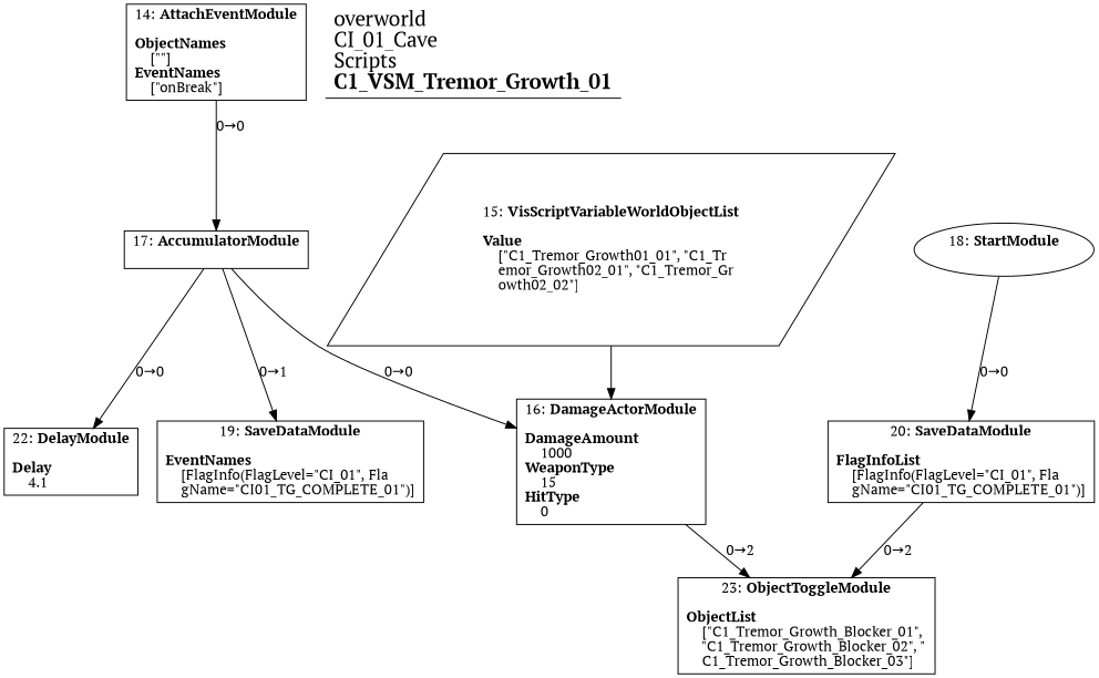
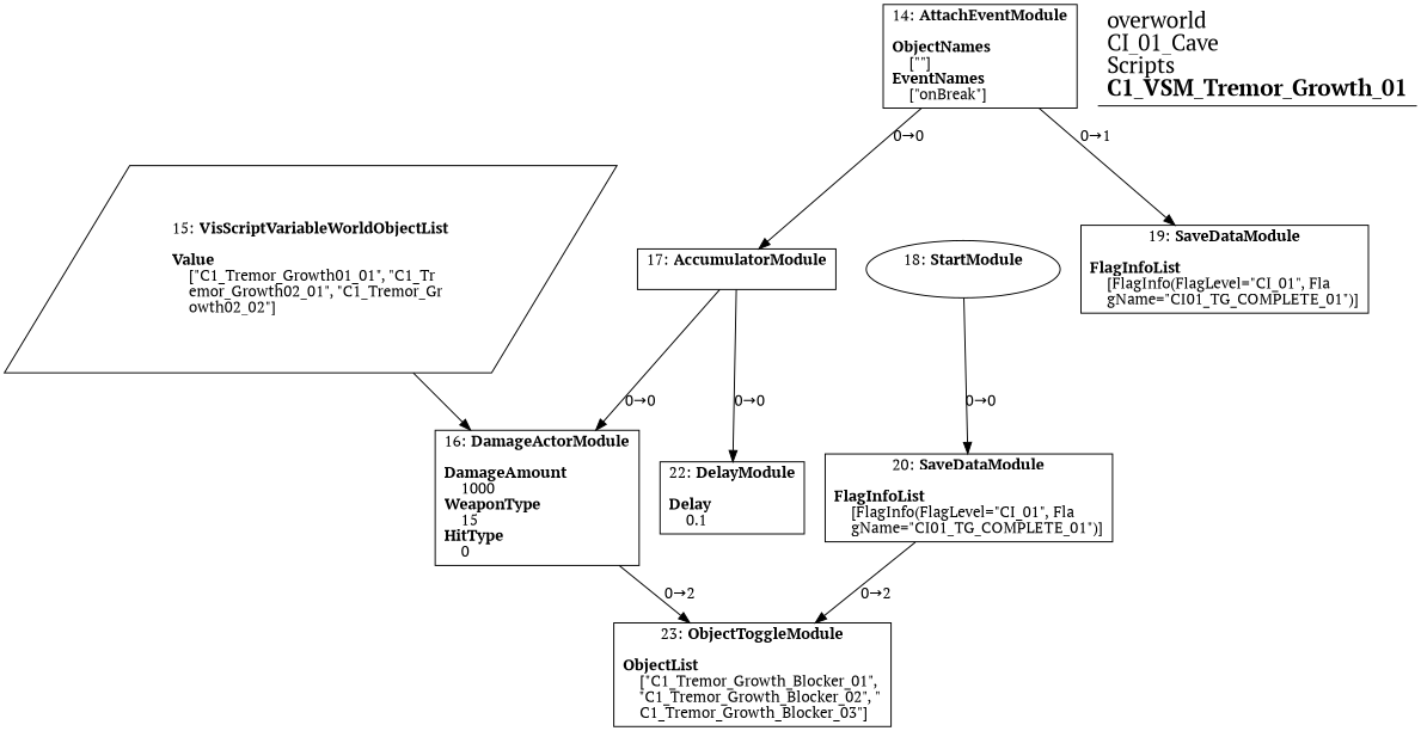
  digraph {
    fontname="PT Serif"
    splines=spline
    node [fontname="PT Serif" shape=box]
    edge [fontname="PT Serif"]
    n1 [label=<14: <b>AttachEventModule</b><br/><br/><b>ObjectNames</b><br align="left"/>    [&quot;&quot;]<br align="left"/><b>EventNames</b><br align="left"/>    [&quot;onBreak&quot;]<br align="left"/>>]
    n2 [label=<17: <b>AccumulatorModule</b><br/><br/>>]
-   n3 [label=<19: <b>SaveDataModule</b><br/><br/><b>EventNames</b><br align="left"/>    [FlagInfo(FlagLevel=&quot;CI_01&quot;, Fla<br align="left"/>    gName=&quot;CI01_TG_COMPLETE_01&quot;)]<br align="left"/>>]
+   n3 [label=<19: <b>SaveDataModule</b><br/><br/><b>FlagInfoList</b><br align="left"/>    [FlagInfo(FlagLevel=&quot;CI_01&quot;, Fla<br align="left"/>    gName=&quot;CI01_TG_COMPLETE_01&quot;)]<br align="left"/>>]
    n4 [label=<16: <b>DamageActorModule</b><br/><br/><b>DamageAmount</b><br align="left"/>    1000<br align="left"/><b>WeaponType</b><br align="left"/>    15<br align="left"/><b>HitType</b><br align="left"/>    0<br align="left"/>>]
-   n5 [label=<22: <b>DelayModule</b><br/><br/><b>Delay</b><br align="left"/>    4.1<br align="left"/>>]
+   n5 [label=<22: <b>DelayModule</b><br/><br/><b>Delay</b><br align="left"/>    0.1<br align="left"/>>]
    n6 [label=<23: <b>ObjectToggleModule</b><br/><br/><b>ObjectList</b><br align="left"/>    [&quot;C1_Tremor_Growth_Blocker_01&quot;, <br align="left"/>    &quot;C1_Tremor_Growth_Blocker_02&quot;, &quot;<br align="left"/>    C1_Tremor_Growth_Blocker_03&quot;]<br align="left"/>>]
    n7 [label=<15: <b>VisScriptVariableWorldObjectList</b><br/><br/><b>Value</b><br align="left"/>    [&quot;C1_Tremor_Growth01_01&quot;, &quot;C1_Tr<br align="left"/>    emor_Growth02_01&quot;, &quot;C1_Tremor_Gr<br align="left"/>    owth02_02&quot;]<br align="left"/>> shape=parallelogram]
    n8 [label=<18: <b>StartModule</b><br/><br/>> shape=oval]
    n9 [label=<20: <b>SaveDataModule</b><br/><br/><b>FlagInfoList</b><br align="left"/>    [FlagInfo(FlagLevel=&quot;CI_01&quot;, Fla<br align="left"/>    gName=&quot;CI01_TG_COMPLETE_01&quot;)]<br align="left"/>>]
    n10 [label=<<font point-size="20">overworld<br align="left"/>CI_01_Cave<br align="left"/>Scripts<br align="left"/><b>C1_VSM_Tremor_Growth_01</b><br align="left"/></font>> shape=underline]
    n1 -> n2 [label="0→0"]
-   n2 -> n3 [label="0→1"]
+   n1 -> n3 [label="0→1"]
    n2 -> n4 [label="0→0"]
    n2 -> n5 [label="0→0"]
    n4 -> n6 [label="0→2"]
    n7 -> n4 [style=solid]
    n8 -> n9 [label="0→0"]
    n9 -> n6 [label="0→2"]
  }
